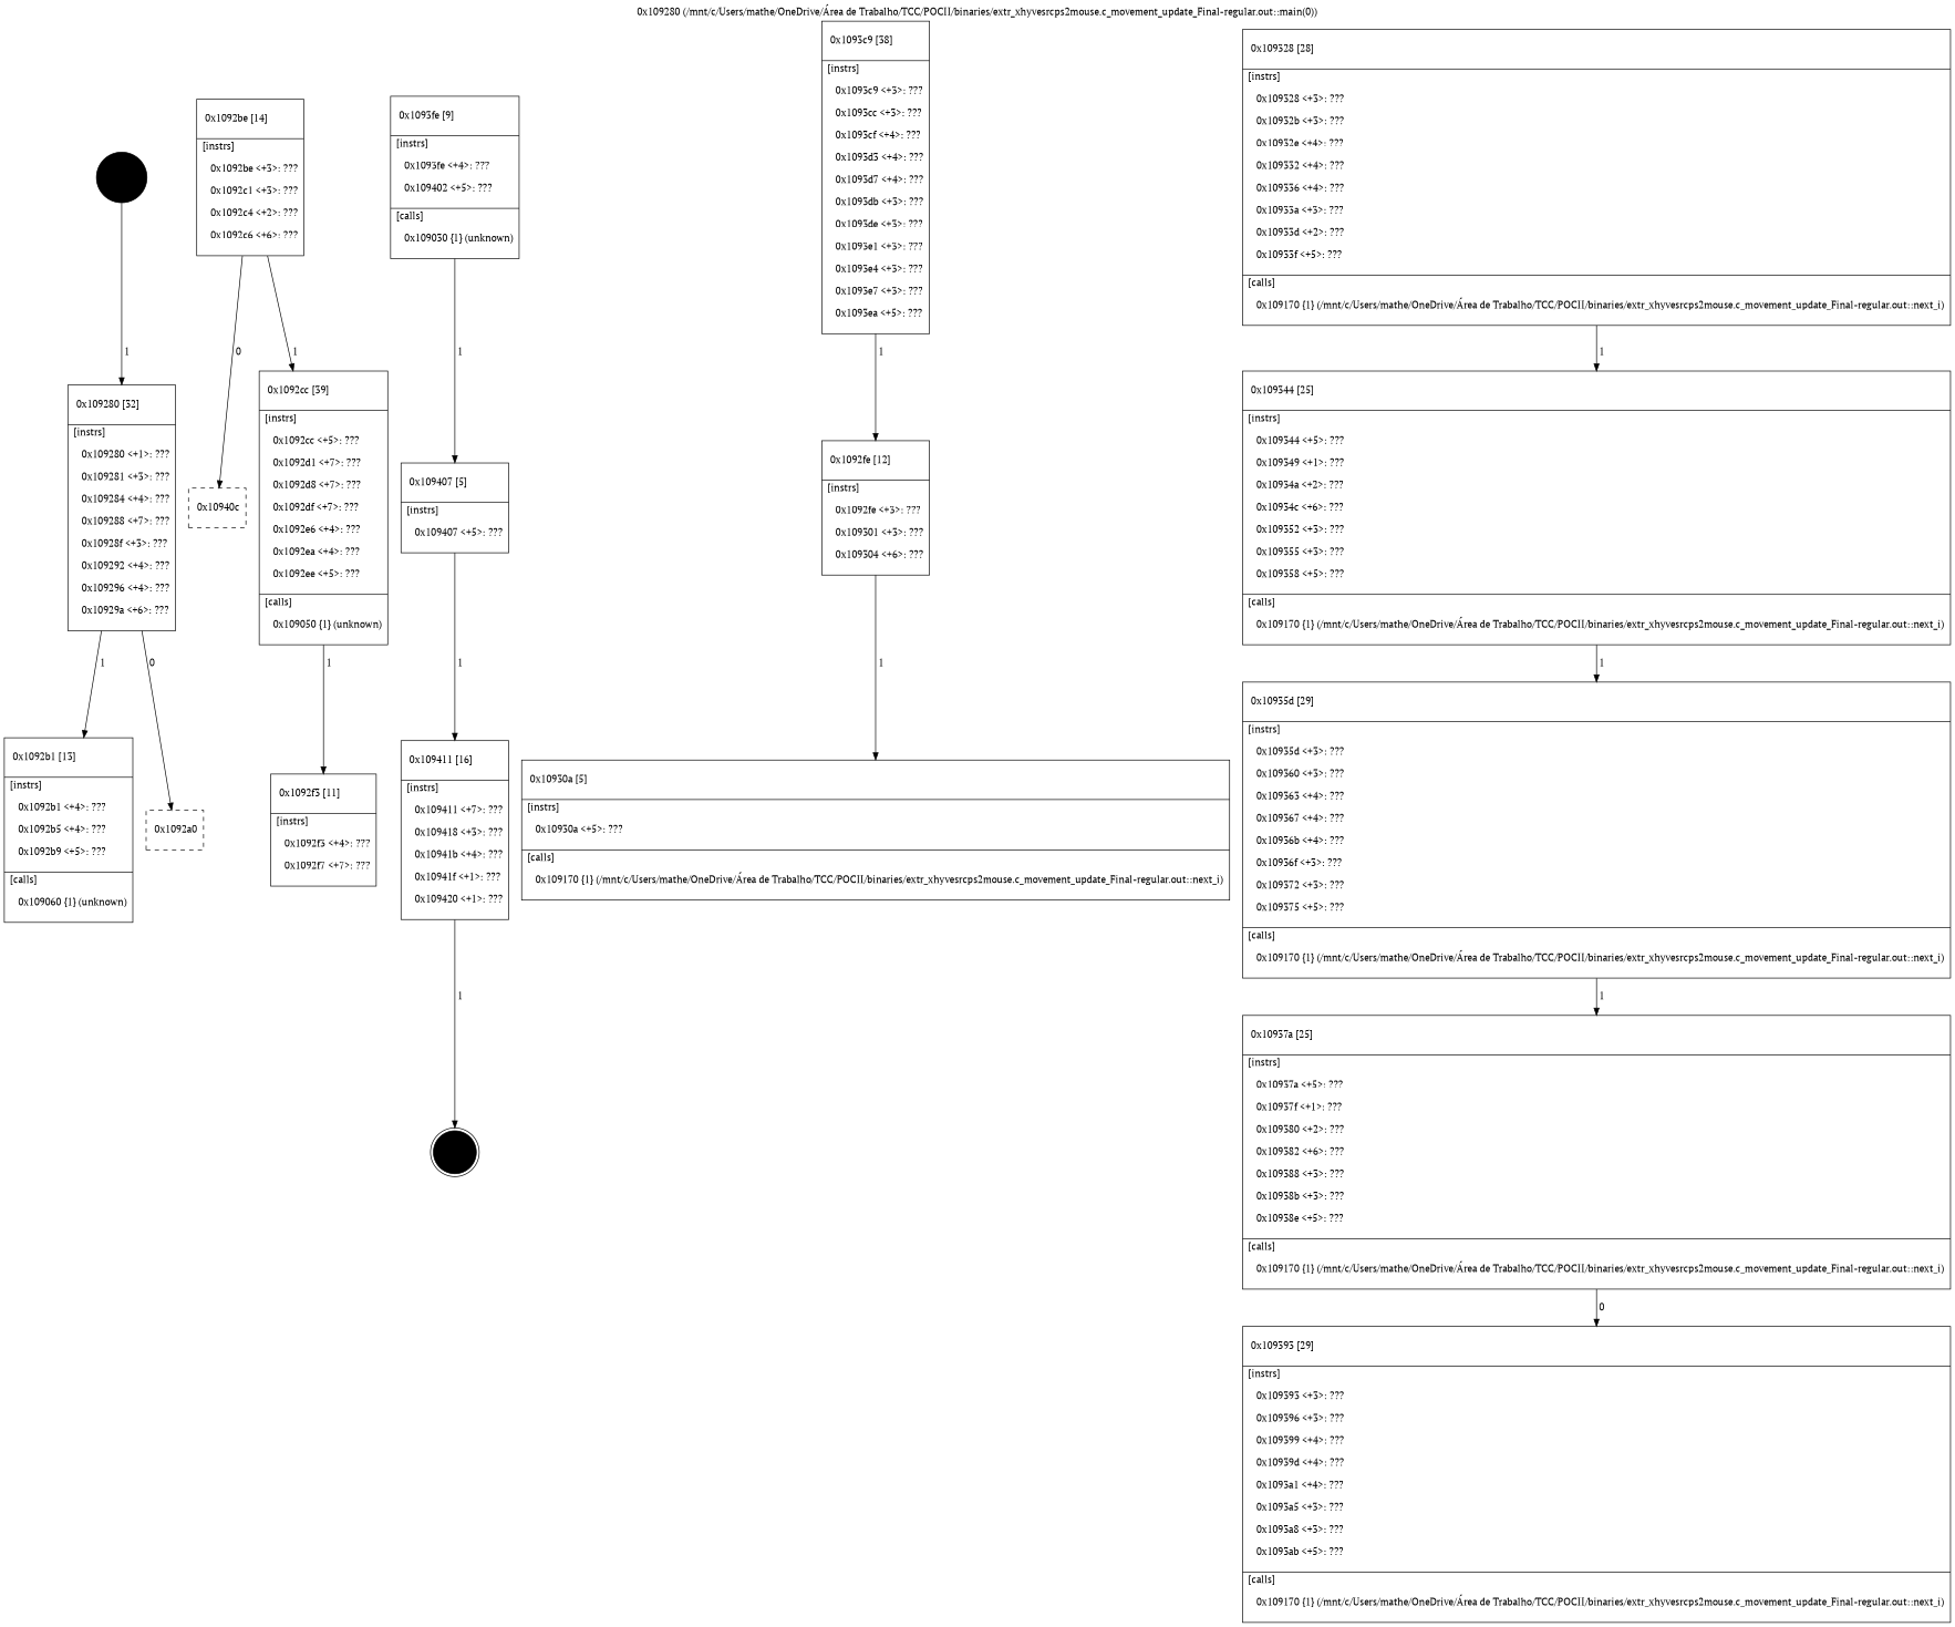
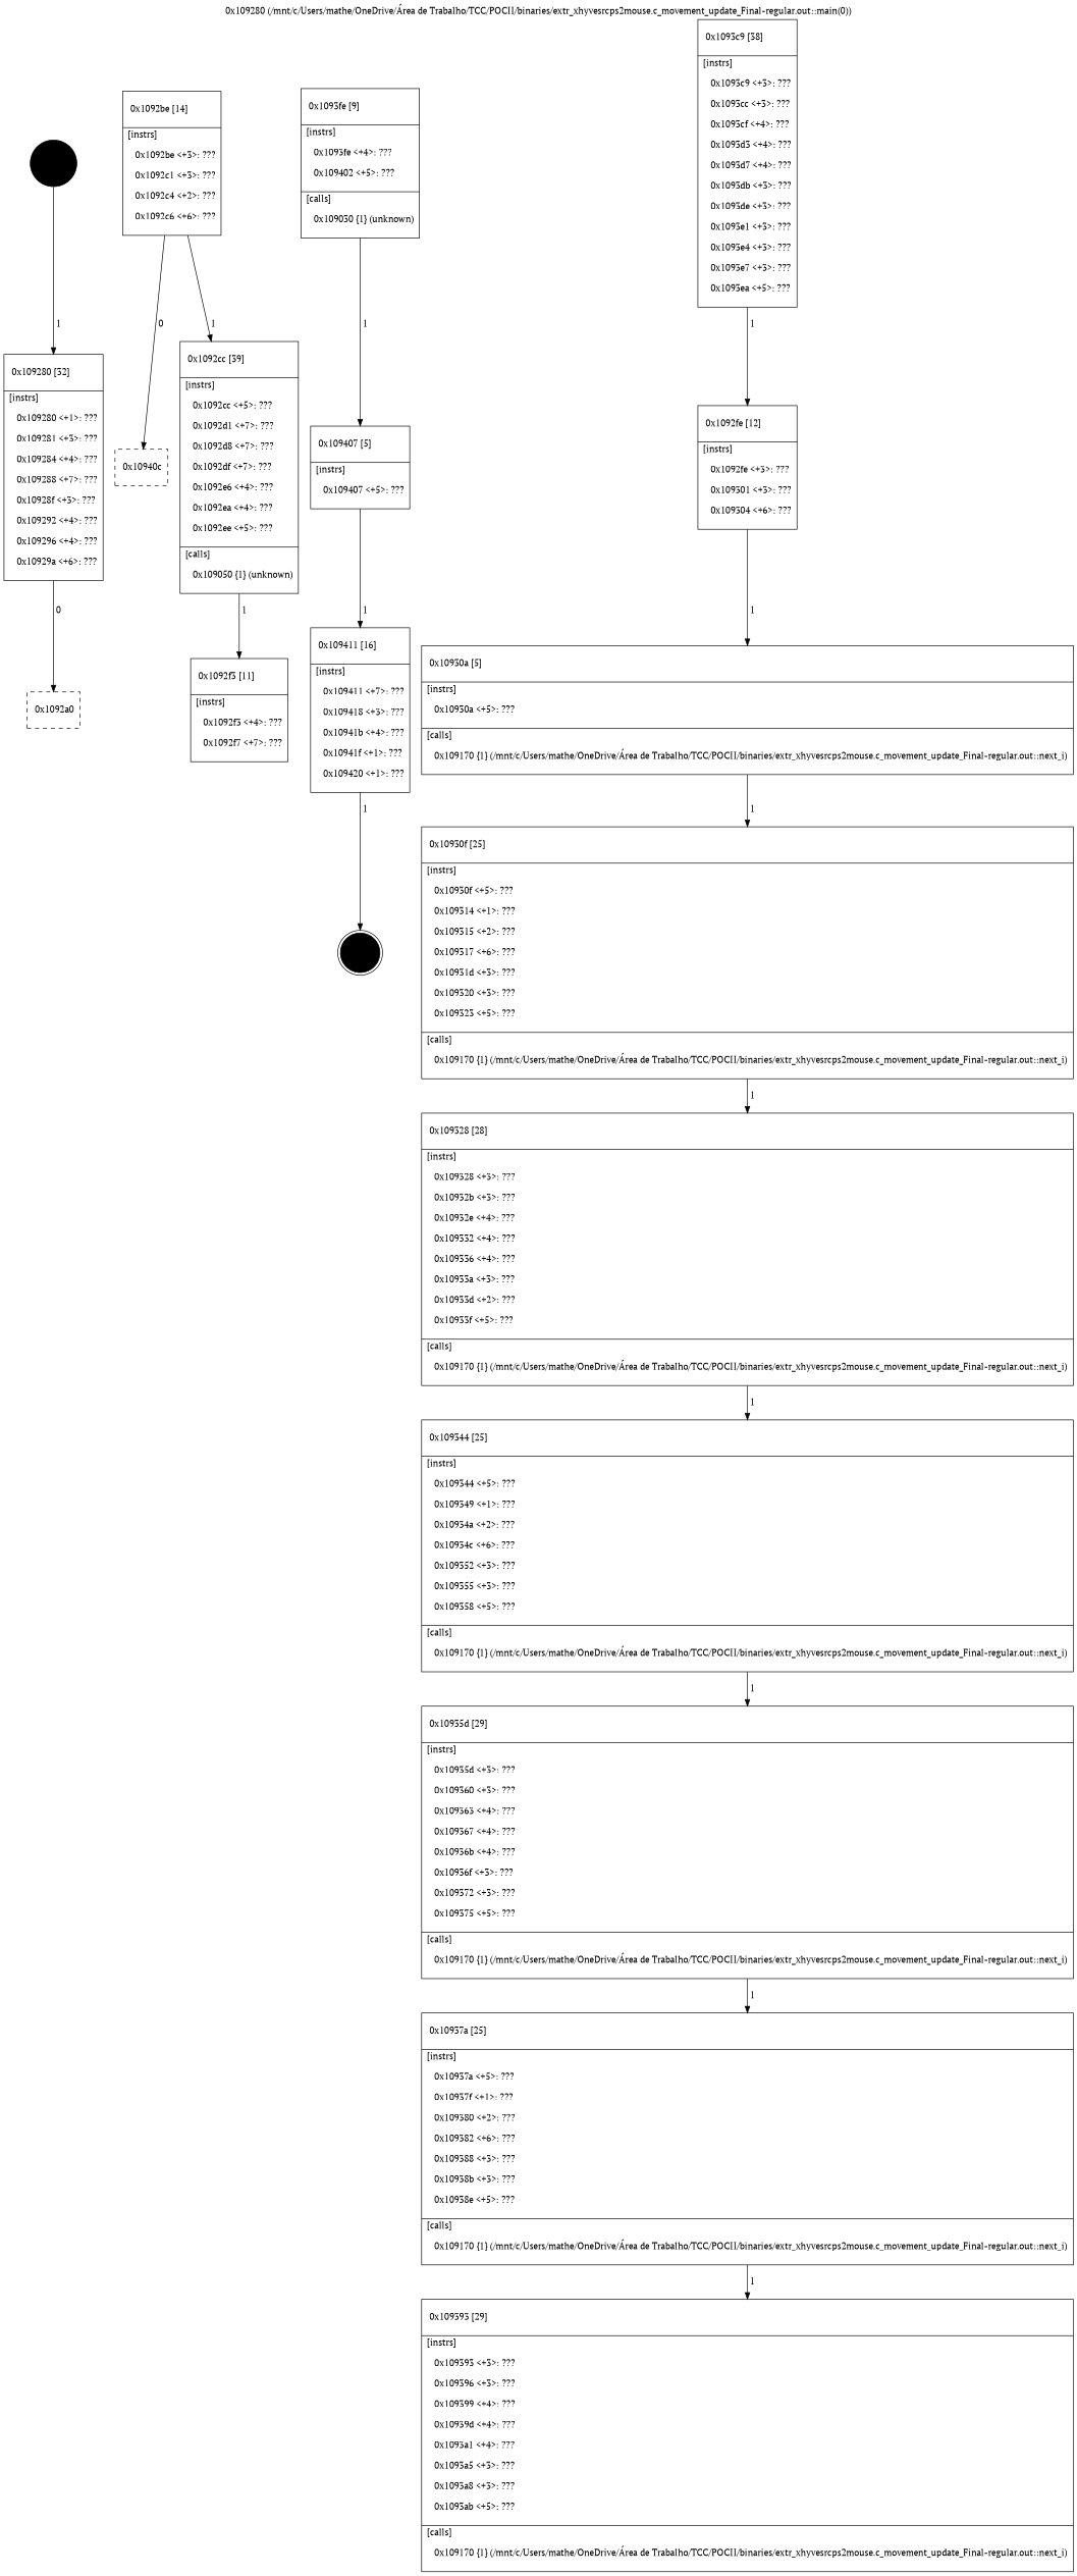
  digraph {
    fontname="PT Serif"
    label="0x109280 (/mnt/c/Users/mathe/OneDrive/Área de Trabalho/TCC/POCII/binaries/extr_xhyvesrcps2mouse.c_movement_update_Final-regular.out::main(0))"
    labelloc=t
    node [fontname="PT Serif" shape=record]
    edge [fontname="PT Serif"]
    Entry [fillcolor=black height=0.3 shape=circle style=filled width=0.3]
    n2 [label="{\n     0x109280 [32]\l\n     | [instrs]\l\n     &nbsp;&nbsp;0x109280 \<+1\>: ???\l\n     &nbsp;&nbsp;0x109281 \<+3\>: ???\l\n     &nbsp;&nbsp;0x109284 \<+4\>: ???\l\n     &nbsp;&nbsp;0x109288 \<+7\>: ???\l\n     &nbsp;&nbsp;0x10928f \<+3\>: ???\l\n     &nbsp;&nbsp;0x109292 \<+4\>: ???\l\n     &nbsp;&nbsp;0x109296 \<+4\>: ???\l\n     &nbsp;&nbsp;0x10929a \<+6\>: ???\l\n  }"]
-   n3 [label="{\n     0x1092b1 [13]\l\n     | [instrs]\l\n     &nbsp;&nbsp;0x1092b1 \<+4\>: ???\l\n     &nbsp;&nbsp;0x1092b5 \<+4\>: ???\l\n     &nbsp;&nbsp;0x1092b9 \<+5\>: ???\l\n     | [calls]\l\n     &nbsp;&nbsp;0x109060 \{1\} (unknown)\l\n  }"]
    n4 [label="{\n     0x1092a0\l\n  }" style=dashed]
    n5 [label="{\n     0x1092be [14]\l\n     | [instrs]\l\n     &nbsp;&nbsp;0x1092be \<+3\>: ???\l\n     &nbsp;&nbsp;0x1092c1 \<+3\>: ???\l\n     &nbsp;&nbsp;0x1092c4 \<+2\>: ???\l\n     &nbsp;&nbsp;0x1092c6 \<+6\>: ???\l\n  }"]
    n6 [label="{\n     0x10940c\l\n  }" style=dashed]
    n7 [label="{\n     0x1092cc [39]\l\n     | [instrs]\l\n     &nbsp;&nbsp;0x1092cc \<+5\>: ???\l\n     &nbsp;&nbsp;0x1092d1 \<+7\>: ???\l\n     &nbsp;&nbsp;0x1092d8 \<+7\>: ???\l\n     &nbsp;&nbsp;0x1092df \<+7\>: ???\l\n     &nbsp;&nbsp;0x1092e6 \<+4\>: ???\l\n     &nbsp;&nbsp;0x1092ea \<+4\>: ???\l\n     &nbsp;&nbsp;0x1092ee \<+5\>: ???\l\n     | [calls]\l\n     &nbsp;&nbsp;0x109050 \{1\} (unknown)\l\n  }"]
    n8 [label="{\n     0x1092f3 [11]\l\n     | [instrs]\l\n     &nbsp;&nbsp;0x1092f3 \<+4\>: ???\l\n     &nbsp;&nbsp;0x1092f7 \<+7\>: ???\l\n  }"]
    Exit [fillcolor=black height=0.3 peripheries=2 shape=circle style=filled width=0.3]
    n10 [label="{\n     0x1092fe [12]\l\n     | [instrs]\l\n     &nbsp;&nbsp;0x1092fe \<+3\>: ???\l\n     &nbsp;&nbsp;0x109301 \<+3\>: ???\l\n     &nbsp;&nbsp;0x109304 \<+6\>: ???\l\n  }"]
    n11 [label="{\n     0x10930a [5]\l\n     | [instrs]\l\n     &nbsp;&nbsp;0x10930a \<+5\>: ???\l\n     | [calls]\l\n     &nbsp;&nbsp;0x109170 \{1\} (/mnt/c/Users/mathe/OneDrive/Área de Trabalho/TCC/POCII/binaries/extr_xhyvesrcps2mouse.c_movement_update_Final-regular.out::next_i)\l\n  }"]
+   n12 [label="{\n     0x10930f [25]\l\n     | [instrs]\l\n     &nbsp;&nbsp;0x10930f \<+5\>: ???\l\n     &nbsp;&nbsp;0x109314 \<+1\>: ???\l\n     &nbsp;&nbsp;0x109315 \<+2\>: ???\l\n     &nbsp;&nbsp;0x109317 \<+6\>: ???\l\n     &nbsp;&nbsp;0x10931d \<+3\>: ???\l\n     &nbsp;&nbsp;0x109320 \<+3\>: ???\l\n     &nbsp;&nbsp;0x109323 \<+5\>: ???\l\n     | [calls]\l\n     &nbsp;&nbsp;0x109170 \{1\} (/mnt/c/Users/mathe/OneDrive/Área de Trabalho/TCC/POCII/binaries/extr_xhyvesrcps2mouse.c_movement_update_Final-regular.out::next_i)\l\n  }"]
    n13 [label="{\n     0x1093fe [9]\l\n     | [instrs]\l\n     &nbsp;&nbsp;0x1093fe \<+4\>: ???\l\n     &nbsp;&nbsp;0x109402 \<+5\>: ???\l\n     | [calls]\l\n     &nbsp;&nbsp;0x109030 \{1\} (unknown)\l\n  }"]
    n14 [label="{\n     0x109407 [5]\l\n     | [instrs]\l\n     &nbsp;&nbsp;0x109407 \<+5\>: ???\l\n  }"]
    n15 [label="{\n     0x109328 [28]\l\n     | [instrs]\l\n     &nbsp;&nbsp;0x109328 \<+3\>: ???\l\n     &nbsp;&nbsp;0x10932b \<+3\>: ???\l\n     &nbsp;&nbsp;0x10932e \<+4\>: ???\l\n     &nbsp;&nbsp;0x109332 \<+4\>: ???\l\n     &nbsp;&nbsp;0x109336 \<+4\>: ???\l\n     &nbsp;&nbsp;0x10933a \<+3\>: ???\l\n     &nbsp;&nbsp;0x10933d \<+2\>: ???\l\n     &nbsp;&nbsp;0x10933f \<+5\>: ???\l\n     | [calls]\l\n     &nbsp;&nbsp;0x109170 \{1\} (/mnt/c/Users/mathe/OneDrive/Área de Trabalho/TCC/POCII/binaries/extr_xhyvesrcps2mouse.c_movement_update_Final-regular.out::next_i)\l\n  }"]
    n16 [label="{\n     0x109344 [25]\l\n     | [instrs]\l\n     &nbsp;&nbsp;0x109344 \<+5\>: ???\l\n     &nbsp;&nbsp;0x109349 \<+1\>: ???\l\n     &nbsp;&nbsp;0x10934a \<+2\>: ???\l\n     &nbsp;&nbsp;0x10934c \<+6\>: ???\l\n     &nbsp;&nbsp;0x109352 \<+3\>: ???\l\n     &nbsp;&nbsp;0x109355 \<+3\>: ???\l\n     &nbsp;&nbsp;0x109358 \<+5\>: ???\l\n     | [calls]\l\n     &nbsp;&nbsp;0x109170 \{1\} (/mnt/c/Users/mathe/OneDrive/Área de Trabalho/TCC/POCII/binaries/extr_xhyvesrcps2mouse.c_movement_update_Final-regular.out::next_i)\l\n  }"]
    n17 [label="{\n     0x10935d [29]\l\n     | [instrs]\l\n     &nbsp;&nbsp;0x10935d \<+3\>: ???\l\n     &nbsp;&nbsp;0x109360 \<+3\>: ???\l\n     &nbsp;&nbsp;0x109363 \<+4\>: ???\l\n     &nbsp;&nbsp;0x109367 \<+4\>: ???\l\n     &nbsp;&nbsp;0x10936b \<+4\>: ???\l\n     &nbsp;&nbsp;0x10936f \<+3\>: ???\l\n     &nbsp;&nbsp;0x109372 \<+3\>: ???\l\n     &nbsp;&nbsp;0x109375 \<+5\>: ???\l\n     | [calls]\l\n     &nbsp;&nbsp;0x109170 \{1\} (/mnt/c/Users/mathe/OneDrive/Área de Trabalho/TCC/POCII/binaries/extr_xhyvesrcps2mouse.c_movement_update_Final-regular.out::next_i)\l\n  }"]
    n18 [label="{\n     0x10937a [25]\l\n     | [instrs]\l\n     &nbsp;&nbsp;0x10937a \<+5\>: ???\l\n     &nbsp;&nbsp;0x10937f \<+1\>: ???\l\n     &nbsp;&nbsp;0x109380 \<+2\>: ???\l\n     &nbsp;&nbsp;0x109382 \<+6\>: ???\l\n     &nbsp;&nbsp;0x109388 \<+3\>: ???\l\n     &nbsp;&nbsp;0x10938b \<+3\>: ???\l\n     &nbsp;&nbsp;0x10938e \<+5\>: ???\l\n     | [calls]\l\n     &nbsp;&nbsp;0x109170 \{1\} (/mnt/c/Users/mathe/OneDrive/Área de Trabalho/TCC/POCII/binaries/extr_xhyvesrcps2mouse.c_movement_update_Final-regular.out::next_i)\l\n  }"]
    n19 [label="{\n     0x109393 [29]\l\n     | [instrs]\l\n     &nbsp;&nbsp;0x109393 \<+3\>: ???\l\n     &nbsp;&nbsp;0x109396 \<+3\>: ???\l\n     &nbsp;&nbsp;0x109399 \<+4\>: ???\l\n     &nbsp;&nbsp;0x10939d \<+4\>: ???\l\n     &nbsp;&nbsp;0x1093a1 \<+4\>: ???\l\n     &nbsp;&nbsp;0x1093a5 \<+3\>: ???\l\n     &nbsp;&nbsp;0x1093a8 \<+3\>: ???\l\n     &nbsp;&nbsp;0x1093ab \<+5\>: ???\l\n     | [calls]\l\n     &nbsp;&nbsp;0x109170 \{1\} (/mnt/c/Users/mathe/OneDrive/Área de Trabalho/TCC/POCII/binaries/extr_xhyvesrcps2mouse.c_movement_update_Final-regular.out::next_i)\l\n  }"]
    n20 [label="{\n     0x1093c9 [38]\l\n     | [instrs]\l\n     &nbsp;&nbsp;0x1093c9 \<+3\>: ???\l\n     &nbsp;&nbsp;0x1093cc \<+3\>: ???\l\n     &nbsp;&nbsp;0x1093cf \<+4\>: ???\l\n     &nbsp;&nbsp;0x1093d3 \<+4\>: ???\l\n     &nbsp;&nbsp;0x1093d7 \<+4\>: ???\l\n     &nbsp;&nbsp;0x1093db \<+3\>: ???\l\n     &nbsp;&nbsp;0x1093de \<+3\>: ???\l\n     &nbsp;&nbsp;0x1093e1 \<+3\>: ???\l\n     &nbsp;&nbsp;0x1093e4 \<+3\>: ???\l\n     &nbsp;&nbsp;0x1093e7 \<+3\>: ???\l\n     &nbsp;&nbsp;0x1093ea \<+5\>: ???\l\n  }"]
    n21 [label="{\n     0x109411 [16]\l\n     | [instrs]\l\n     &nbsp;&nbsp;0x109411 \<+7\>: ???\l\n     &nbsp;&nbsp;0x109418 \<+3\>: ???\l\n     &nbsp;&nbsp;0x10941b \<+4\>: ???\l\n     &nbsp;&nbsp;0x10941f \<+1\>: ???\l\n     &nbsp;&nbsp;0x109420 \<+1\>: ???\l\n  }"]
    Entry -> n2 [label=" 1"]
-   n2 -> n3 [label=" 1"]
    n2 -> n4 [label=" 0"]
    n5 -> n6 [label=" 0"]
    n5 -> n7 [label=" 1"]
    n7 -> n8 [label=" 1"]
    n10 -> n11 [label=" 1"]
+   n11 -> n12 [label=" 1"]
+   n12 -> n15 [label=" 1"]
    n13 -> n14 [label=" 1"]
    n14 -> n21 [label=" 1"]
    n15 -> n16 [label=" 1"]
    n16 -> n17 [label=" 1"]
    n17 -> n18 [label=" 1"]
-   n18 -> n19 [label=" 0"]
+   n18 -> n19 [label=" 1"]
    n20 -> n10 [label=" 1"]
    n21 -> Exit [label=" 1"]
  }
